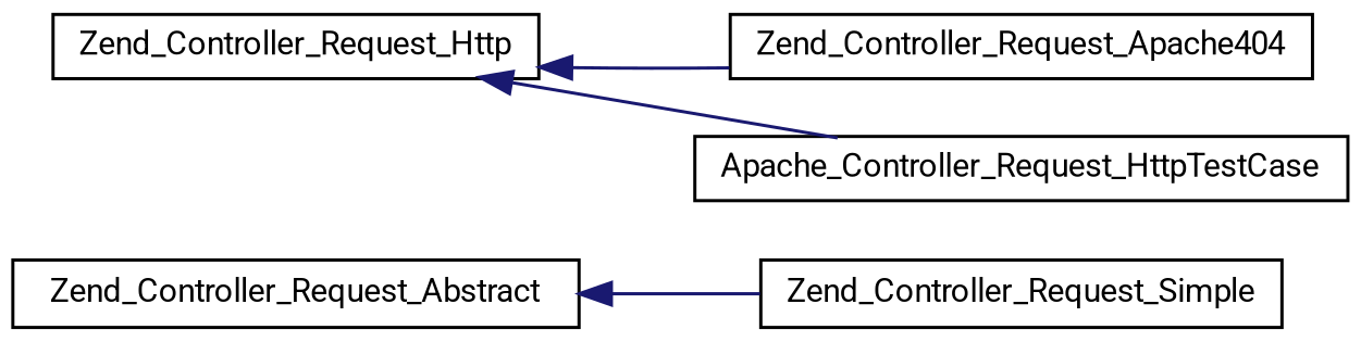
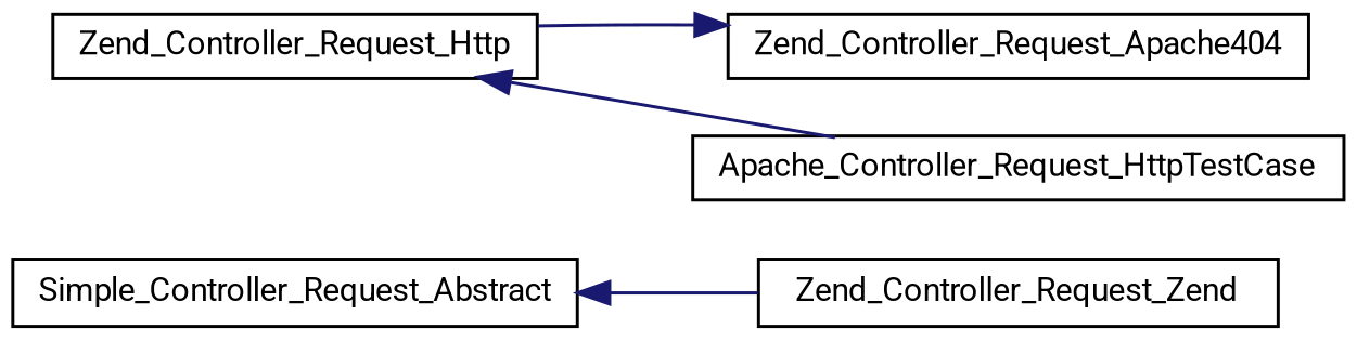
  digraph {
    fontname=Roboto
    rankdir=LR
    node [color=black fillcolor=white fontname=Roboto fontsize=10 shape=record style=filled]
    edge [color=midnightblue dir=back fontname=Roboto fontsize=10 labelfontname=Helvetica labelfontsize=10 style=solid]
-   n1 [height=0.2 label=Zend_Controller_Request_Abstract width=0.4]
-   n2 [height=0.2 label=Zend_Controller_Request_Simple width=0.4]
+   n1 [height=0.2 label=Simple_Controller_Request_Abstract width=0.4]
+   n2 [height=0.2 label=Zend_Controller_Request_Zend width=0.4]
    n3 [height=0.2 label=Zend_Controller_Request_Http width=0.4]
    n4 [height=0.2 label=Zend_Controller_Request_Apache404 width=0.4]
    n5 [height=0.2 label=Apache_Controller_Request_HttpTestCase width=0.4]
    n1 -> n2
-   n3 -> n4
+   n4 -> n3
    n3 -> n5
  }
